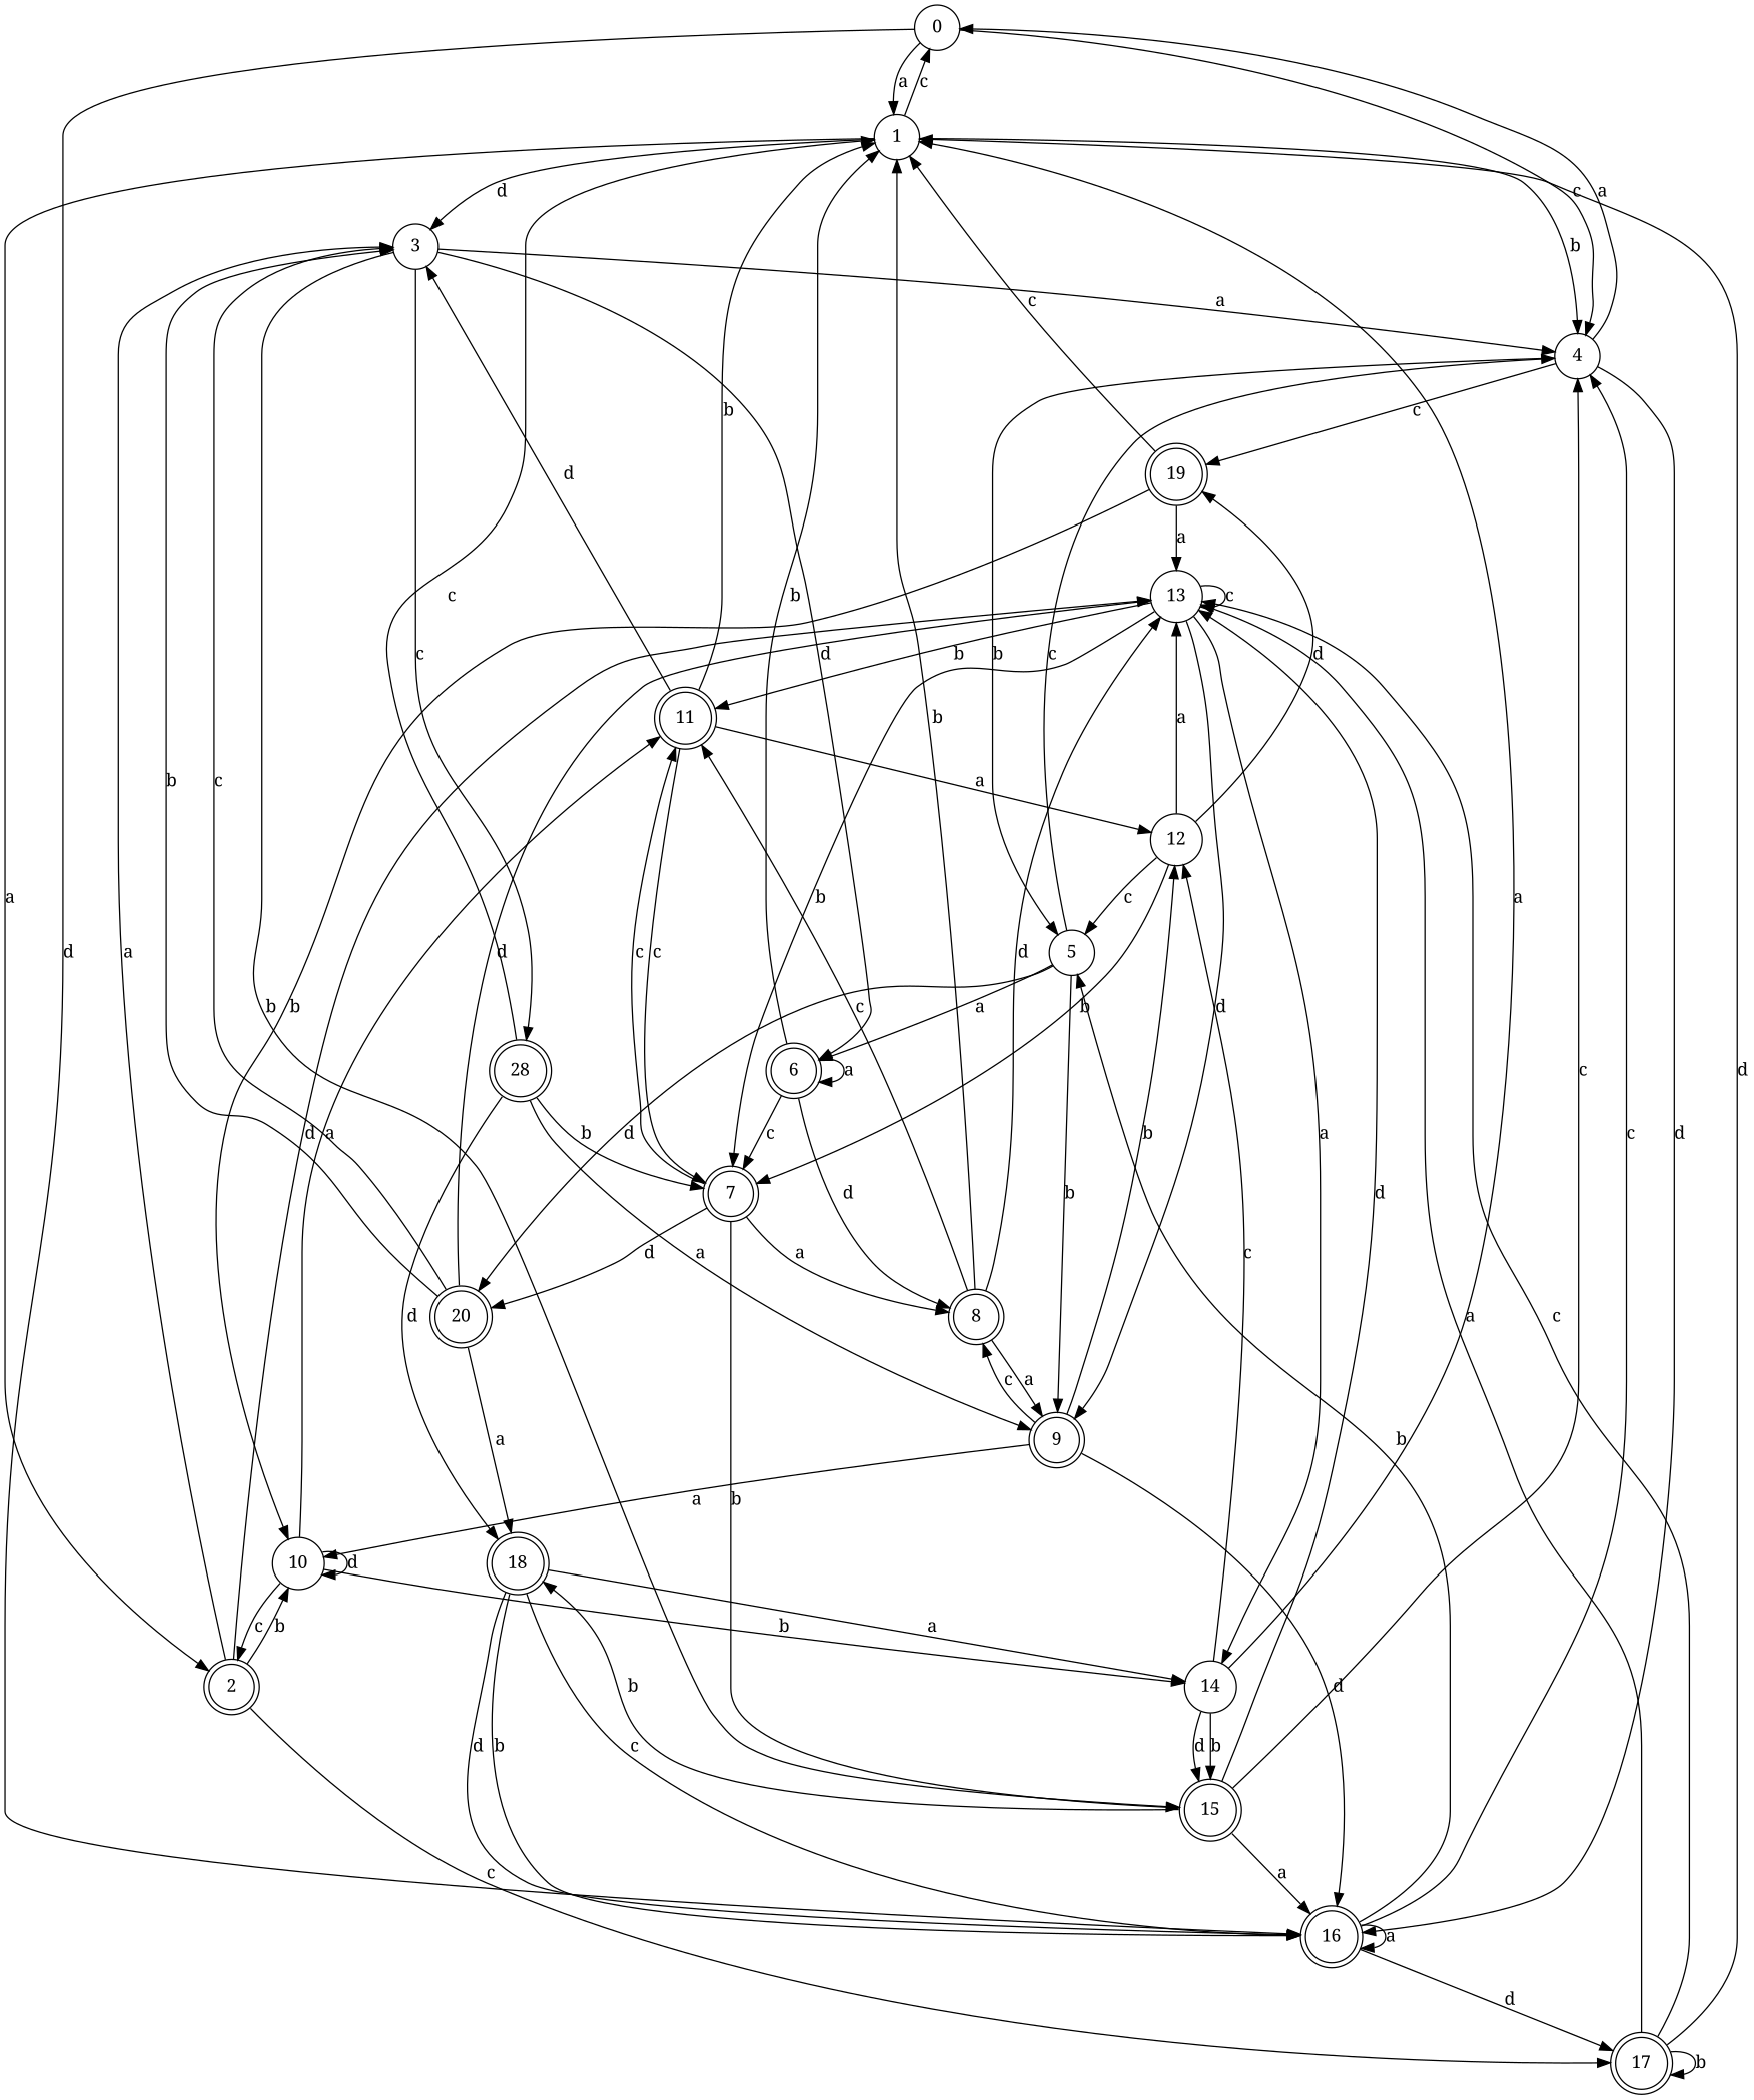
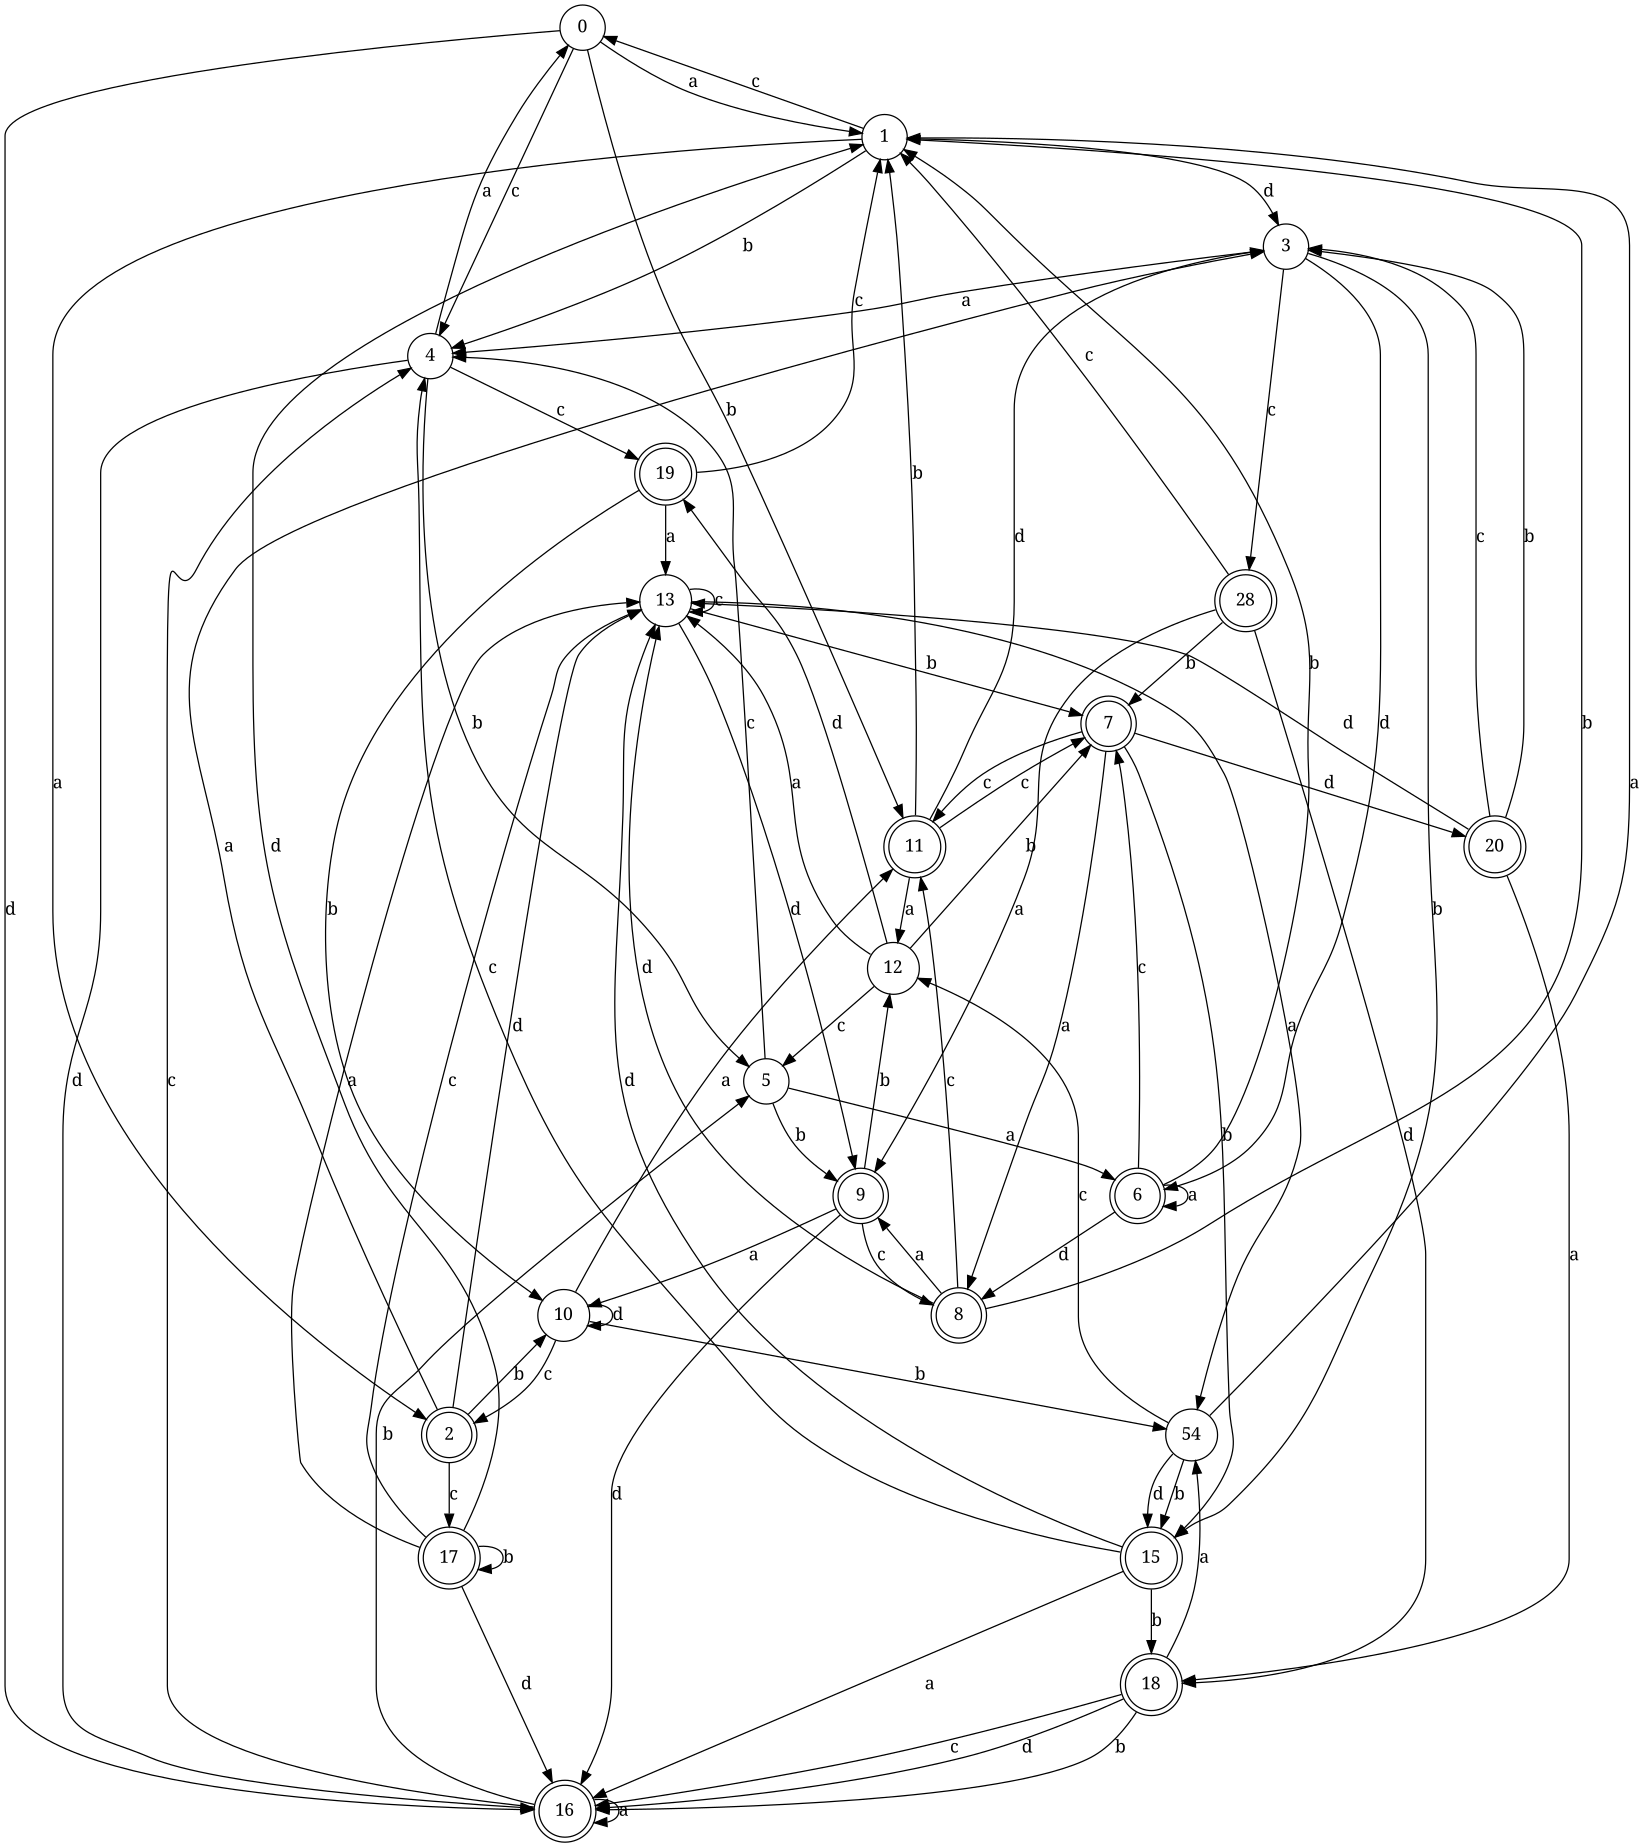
  digraph {
    fontname="Noto Serif"
    rankdir=TB
    node [color=black fillcolor=white fontname="Noto Serif" shape=doublecircle style="rounded,filled"]
    edge [fontname="Noto Serif"]
    n1 [label=0 shape=circle style=filled]
    n2 [label=1 shape=circle style=filled]
    n3 [label=4 shape=circle style=filled]
    n4 [label=11]
    n5 [label=16]
    n6 [label=2]
    n7 [label=3 shape=circle style=filled]
    n8 [label=5 shape=circle style=filled]
    n9 [label=19]
    n10 [label=7]
    n11 [label=12 shape=circle style=filled]
    n12 [label=17]
    n13 [label=10 shape=circle style=filled]
    n14 [label=13 shape=circle style=filled]
    n15 [label=6]
    n16 [label=15]
    n17 [label=28]
-   n18 [label=14 shape=circle style=filled]
+   n18 [label=54 shape=circle style=filled]
    n19 [label=9]
    n20 [label=8]
    n21 [label=18]
    n22 [label=20]
    n1 -> n2 [label=a]
    n1 -> n3 [label=c]
-   n14 -> n4 [label=b]
+   n1 -> n4 [label=b]
    n1 -> n5 [label=d]
    n2 -> n1 [label=c]
    n2 -> n3 [label=b]
    n2 -> n6 [label=a]
    n2 -> n7 [label=d]
    n3 -> n1 [label=a]
    n3 -> n5 [label=d]
    n3 -> n8 [label=b]
    n3 -> n9 [label=c]
    n4 -> n2 [label=b]
    n4 -> n7 [label=d]
    n4 -> n10 [label=c]
    n4 -> n11 [label=a]
    n5 -> n3 [label=c]
    n5 -> n5 [label=a]
    n5 -> n8 [label=b]
-   n5 -> n12 [label=d]
+   n12 -> n5 [label=d]
    n6 -> n7 [label=a]
    n6 -> n12 [label=c]
    n6 -> n13 [label=b]
    n6 -> n14 [label=d]
    n7 -> n3 [label=a]
    n7 -> n15 [label=d]
    n7 -> n16 [label=b]
    n7 -> n17 [label=c]
    n8 -> n3 [label=c]
    n8 -> n15 [label=a]
    n8 -> n19 [label=b]
-   n8 -> n22 [label=d]
    n9 -> n2 [label=c]
    n9 -> n13 [label=b]
    n9 -> n14 [label=a]
    n10 -> n4 [label=c]
    n10 -> n16 [label=b]
    n10 -> n20 [label=a]
    n10 -> n22 [label=d]
    n11 -> n8 [label=c]
    n11 -> n9 [label=d]
    n11 -> n10 [label=b]
    n11 -> n14 [label=a]
    n12 -> n2 [label=d]
    n12 -> n12 [label=b]
    n12 -> n14 [label=a]
    n12 -> n14 [label=c]
    n13 -> n4 [label=a]
    n13 -> n6 [label=c]
    n13 -> n13 [label=d]
    n13 -> n18 [label=b]
    n14 -> n10 [label=b]
    n14 -> n14 [label=c]
    n14 -> n18 [label=a]
    n14 -> n19 [label=d]
    n15 -> n2 [label=b]
    n15 -> n10 [label=c]
    n15 -> n15 [label=a]
    n15 -> n20 [label=d]
    n16 -> n3 [label=c]
    n16 -> n5 [label=a]
    n16 -> n14 [label=d]
    n16 -> n21 [label=b]
    n17 -> n2 [label=c]
    n17 -> n10 [label=b]
    n17 -> n19 [label=a]
    n17 -> n21 [label=d]
    n18 -> n2 [label=a]
    n18 -> n11 [label=c]
    n18 -> n16 [label=b]
    n18 -> n16 [label=d]
    n19 -> n5 [label=d]
    n19 -> n11 [label=b]
    n19 -> n13 [label=a]
    n19 -> n20 [label=c]
    n20 -> n2 [label=b]
    n20 -> n4 [label=c]
    n20 -> n14 [label=d]
    n20 -> n19 [label=a]
    n21 -> n5 [label=b]
    n21 -> n5 [label=c]
    n21 -> n5 [label=d]
    n21 -> n18 [label=a]
    n22 -> n7 [label=b]
    n22 -> n7 [label=c]
    n22 -> n14 [label=d]
    n22 -> n21 [label=a]
  }
